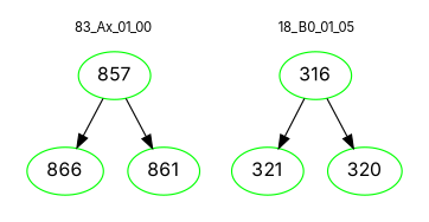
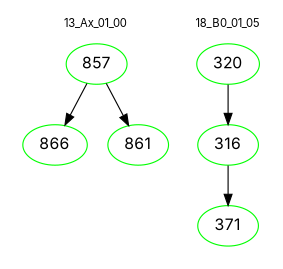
  digraph {
    fontname=Inter
    node [color=green fontname=Inter]
    edge [color=black fontname=Inter]
    n1 [label=857]
    n2 [label=866]
    n3 [label=861]
    n4 [label=316]
-   n5 [label=321]
+   n5 [label=371]
    n6 [label=320]
    subgraph cluster_1 {
      color=white
      fontsize=10
-     label="83_Ax_01_00"
+     label="13_Ax_01_00"
      n1
      n2
      n3
    }
    subgraph cluster_2 {
      color=white
      fontsize=10
      label="18_B0_01_05"
      n4
      n5
      n6
    }
    n1 -> n2
    n1 -> n3
    n4 -> n5
-   n4 -> n6
+   n6 -> n4
  }
